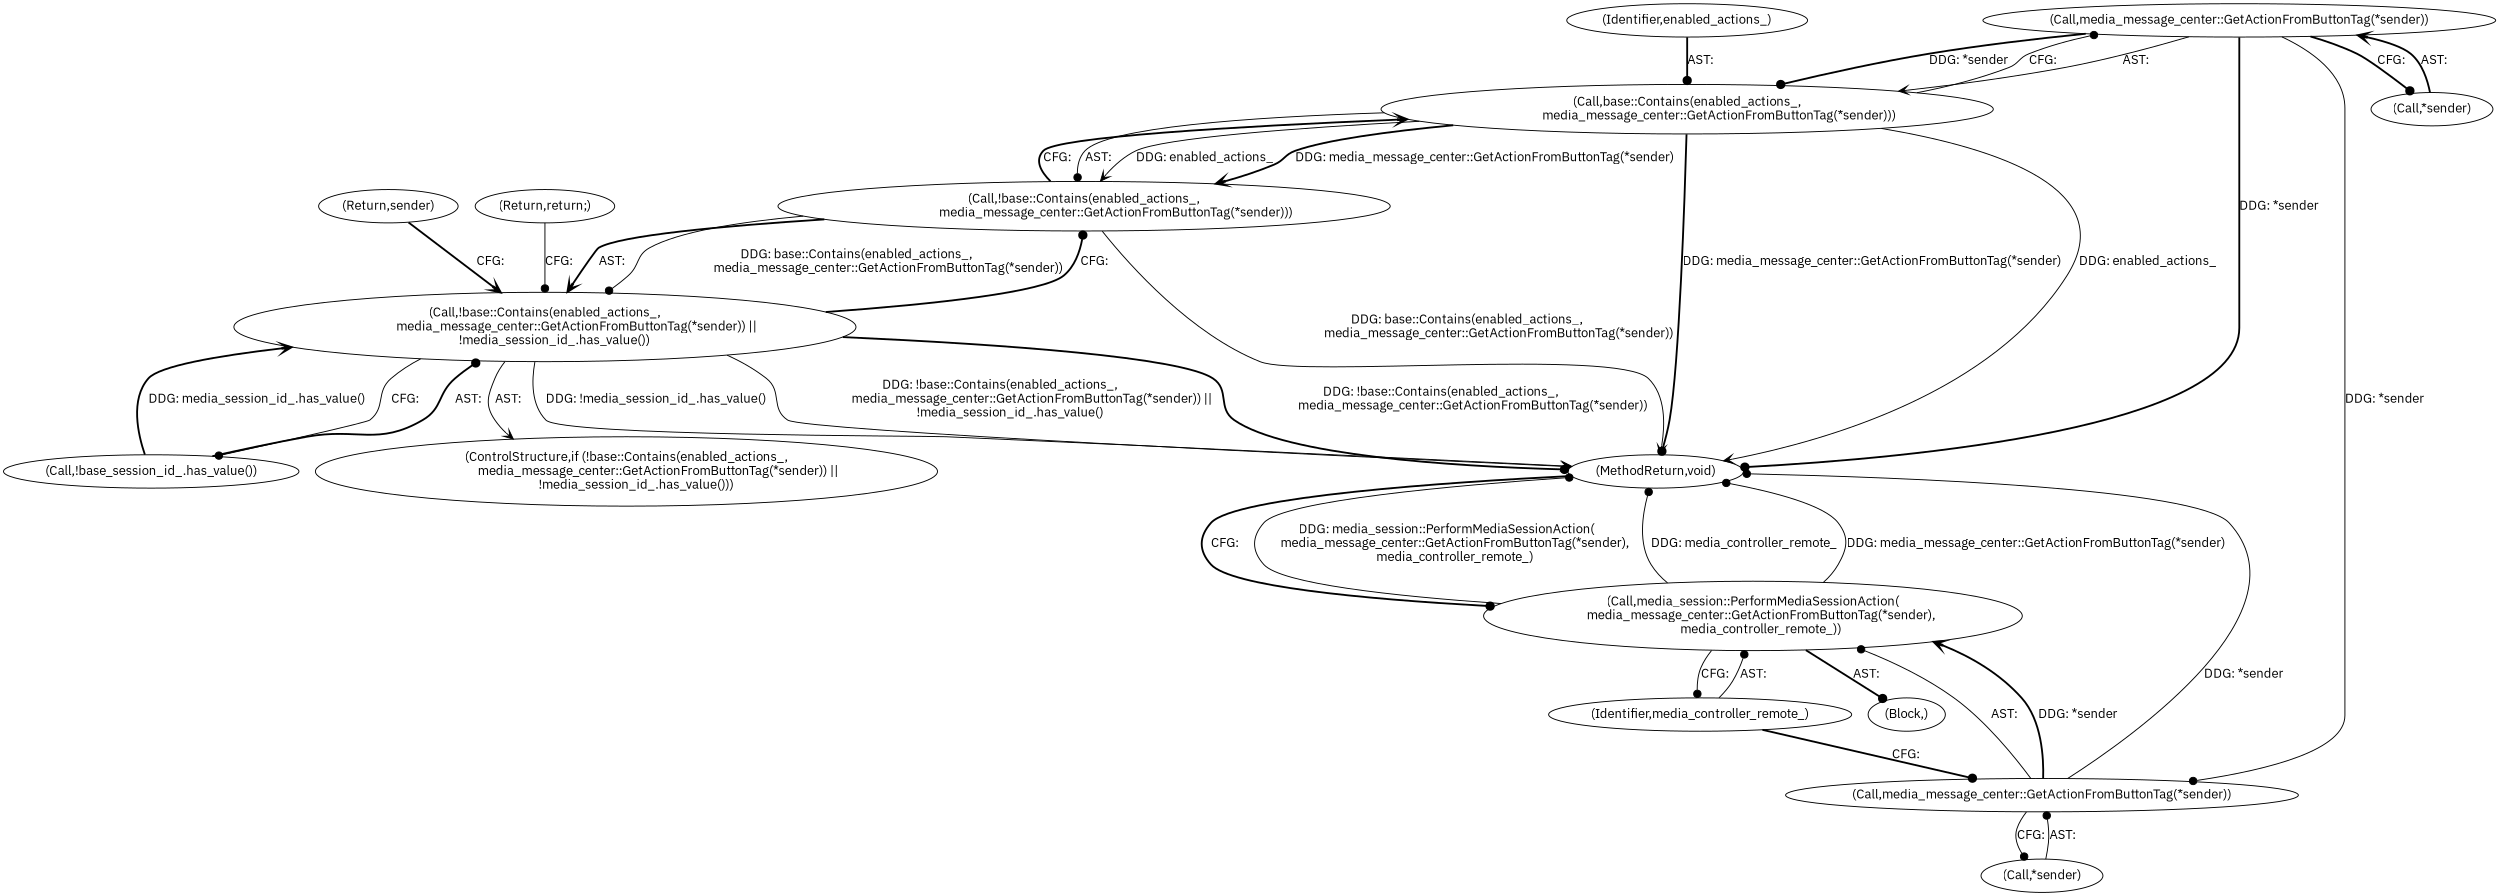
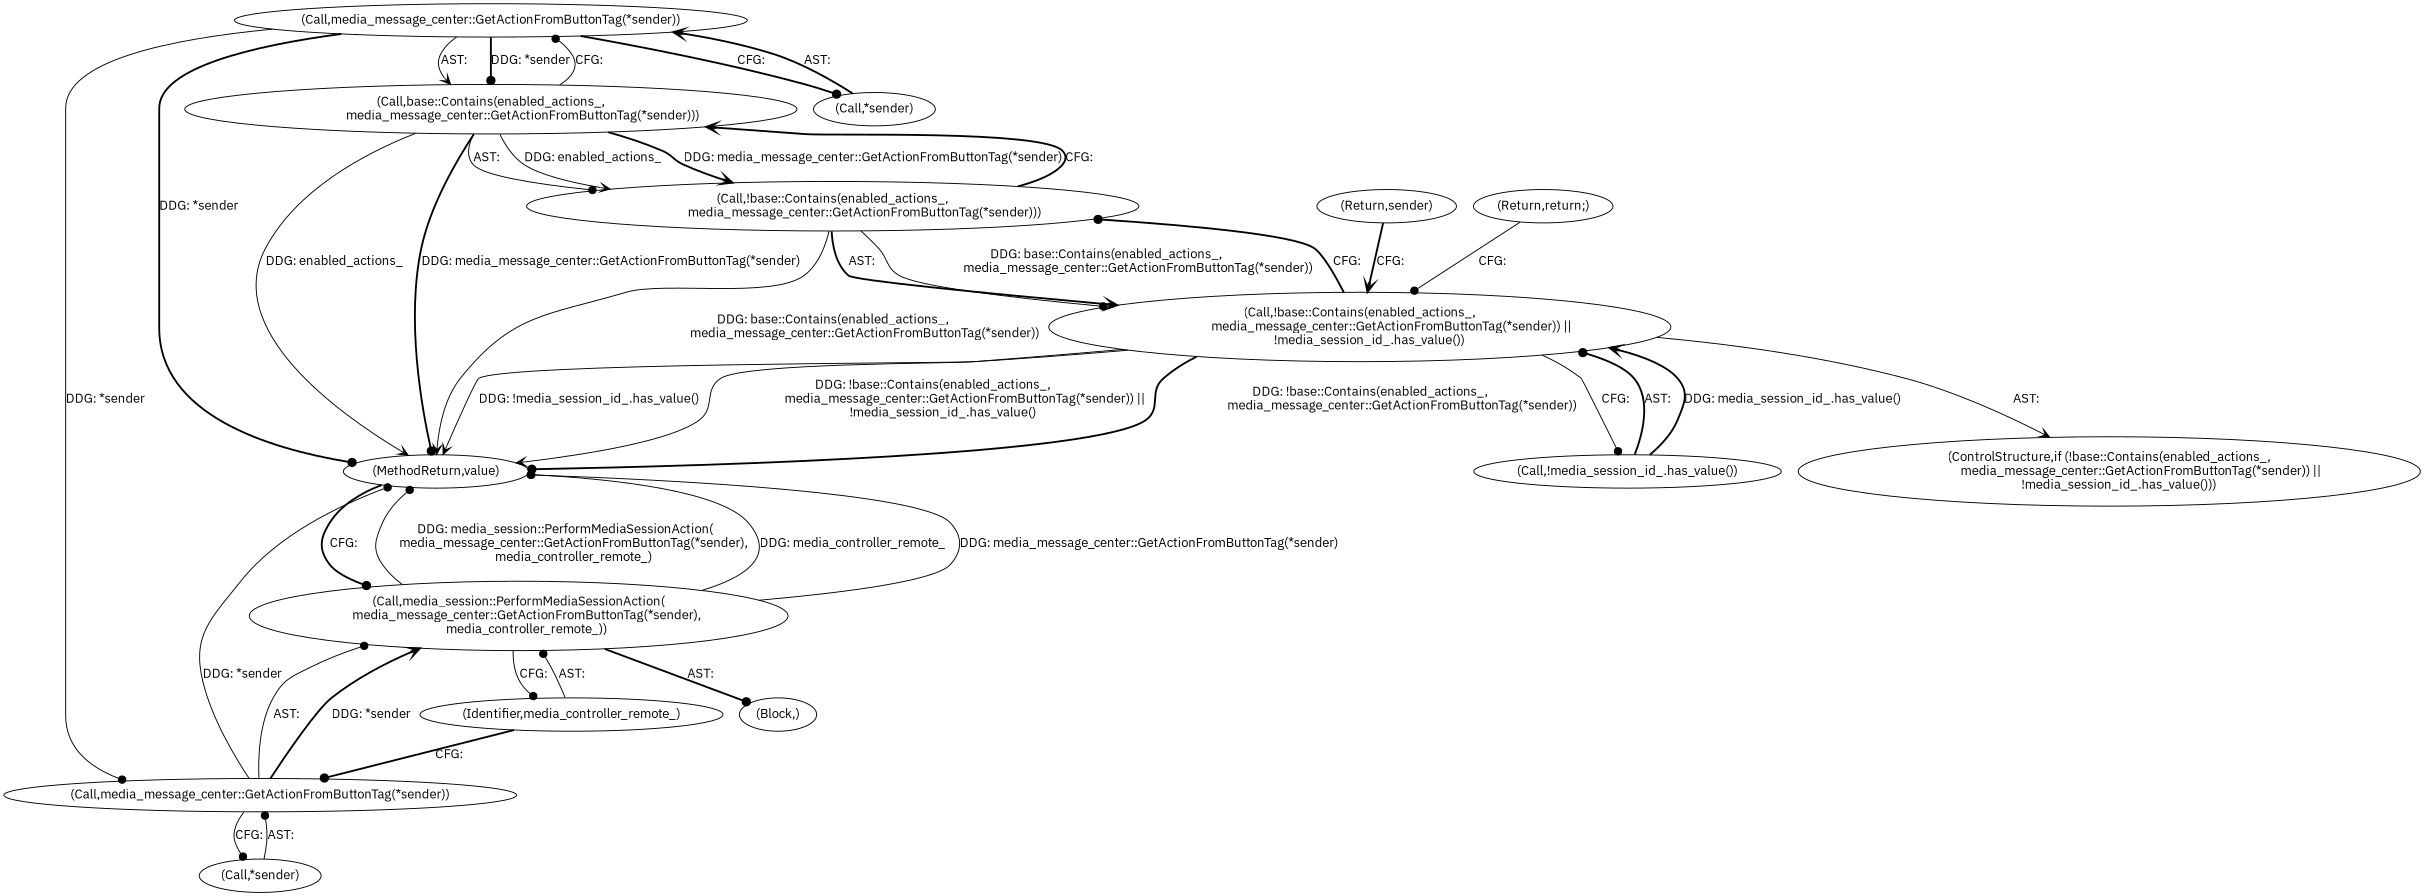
  digraph {
    fontname="IBM Plex Sans"
    node [fontname="IBM Plex Sans"]
    edge [arrowhead=dot fontname="IBM Plex Sans" style=solid]
    n1 [label="(Call,media_message_center::GetActionFromButtonTag(*sender))"]
    n2 [label="(Call,base::Contains(enabled_actions_,\n                       media_message_center::GetActionFromButtonTag(*sender)))"]
    n3 [label="(Call,media_message_center::GetActionFromButtonTag(*sender))"]
    n4 [label="(Call,*sender)"]
-   n5 [label="(MethodReturn,void)"]
+   n5 [label="(MethodReturn,value)"]
    n6 [label="(Call,!base::Contains(enabled_actions_,\n                       media_message_center::GetActionFromButtonTag(*sender)))"]
    n7 [label="(Call,media_session::PerformMediaSessionAction(\n      media_message_center::GetActionFromButtonTag(*sender),\n      media_controller_remote_))"]
    n8 [label="(Call,*sender)"]
    n9 [label="(Call,!base::Contains(enabled_actions_,\n                       media_message_center::GetActionFromButtonTag(*sender)) ||\n       !media_session_id_.has_value())"]
-   n10 [label="(Call,!base_session_id_.has_value())"]
+   n10 [label="(Call,!media_session_id_.has_value())"]
    n11 [label="(ControlStructure,if (!base::Contains(enabled_actions_,\n                       media_message_center::GetActionFromButtonTag(*sender)) ||\n       !media_session_id_.has_value()))"]
    n12 [label="(Block,)"]
    n13 [label="(Identifier,media_controller_remote_)"]
    n14 [label="(Return,sender)"]
-   n15 [label="(Identifier,enabled_actions_)"]
    n16 [label="(Return,return;)"]
    n1 -> n2 [arrowhead=vee label="AST: "]
    n1 -> n2 [label="DDG: *sender" style=bold]
    n1 -> n3 [label="DDG: *sender"]
    n1 -> n4 [label="CFG: " style=bold]
    n1 -> n5 [label="DDG: *sender" style=bold]
    n2 -> n1 [label="CFG: "]
    n2 -> n5 [arrowhead=vee label="DDG: enabled_actions_"]
    n2 -> n5 [label="DDG: media_message_center::GetActionFromButtonTag(*sender)" style=bold]
    n2 -> n6 [label="AST: "]
    n2 -> n6 [arrowhead=vee label="DDG: enabled_actions_"]
    n2 -> n6 [arrowhead=vee label="DDG: media_message_center::GetActionFromButtonTag(*sender)" style=bold]
    n3 -> n5 [label="DDG: *sender"]
    n3 -> n7 [label="AST: "]
    n3 -> n7 [arrowhead=vee label="DDG: *sender" style=bold]
    n3 -> n8 [label="CFG: "]
    n4 -> n1 [arrowhead=vee label="AST: " style=bold]
    n5 -> n7 [label="CFG: " style=bold]
    n6 -> n2 [arrowhead=vee label="CFG: " style=bold]
    n6 -> n5 [arrowhead=vee label="DDG: base::Contains(enabled_actions_,\n                       media_message_center::GetActionFromButtonTag(*sender))"]
    n6 -> n9 [arrowhead=vee label="AST: " style=bold]
    n6 -> n9 [label="DDG: base::Contains(enabled_actions_,\n                       media_message_center::GetActionFromButtonTag(*sender))"]
    n7 -> n5 [label="DDG: media_session::PerformMediaSessionAction(\n      media_message_center::GetActionFromButtonTag(*sender),\n      media_controller_remote_)"]
    n7 -> n5 [label="DDG: media_controller_remote_"]
    n7 -> n5 [label="DDG: media_message_center::GetActionFromButtonTag(*sender)"]
    n7 -> n12 [label="AST: " style=bold]
    n7 -> n13 [label="CFG: "]
    n8 -> n3 [label="AST: "]
    n9 -> n5 [arrowhead=vee label="DDG: !media_session_id_.has_value()"]
    n9 -> n5 [arrowhead=vee label="DDG: !base::Contains(enabled_actions_,\n                       media_message_center::GetActionFromButtonTag(*sender)) ||\n       !media_session_id_.has_value()"]
    n9 -> n5 [label="DDG: !base::Contains(enabled_actions_,\n                       media_message_center::GetActionFromButtonTag(*sender))" style=bold]
    n9 -> n6 [label="CFG: " style=bold]
    n9 -> n10 [label="CFG: "]
    n9 -> n11 [arrowhead=vee label="AST: "]
    n10 -> n9 [label="AST: " style=bold]
    n10 -> n9 [arrowhead=vee label="DDG: media_session_id_.has_value()" style=bold]
    n13 -> n3 [label="CFG: " style=bold]
    n13 -> n7 [label="AST: "]
    n14 -> n9 [arrowhead=vee label="CFG: " style=bold]
-   n15 -> n2 [label="AST: " style=bold]
    n16 -> n9 [label="CFG: "]
  }
